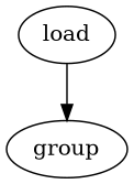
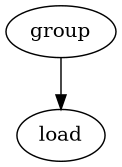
  digraph {
    pigScript=" a = load 'a' as (field1: long, field2: tuple(inner1 : bytearray, inner2 : float) ) ;\n                       b = group a by field2; "
    load [schema="field1: long, field2: tuple(inner1 : bytearray, inner2 : float)" type=LOLoad]
    group [schema="group: chararray,a: bag{ tuple1:tuple(field1: long,field2: tuple(inner1: bytearray,inner2: integer))}" type=LOCogroup]
-   load -> group
+   group -> load
  }
